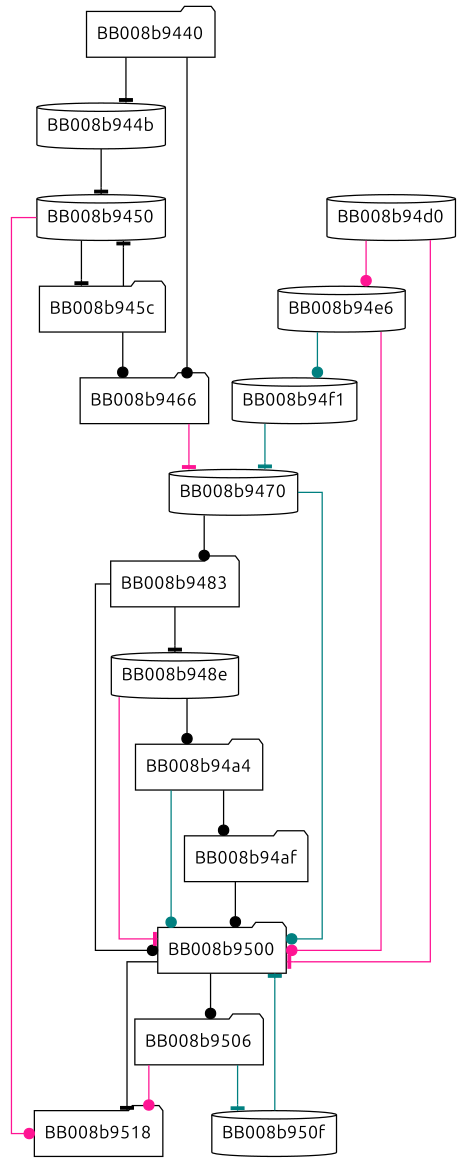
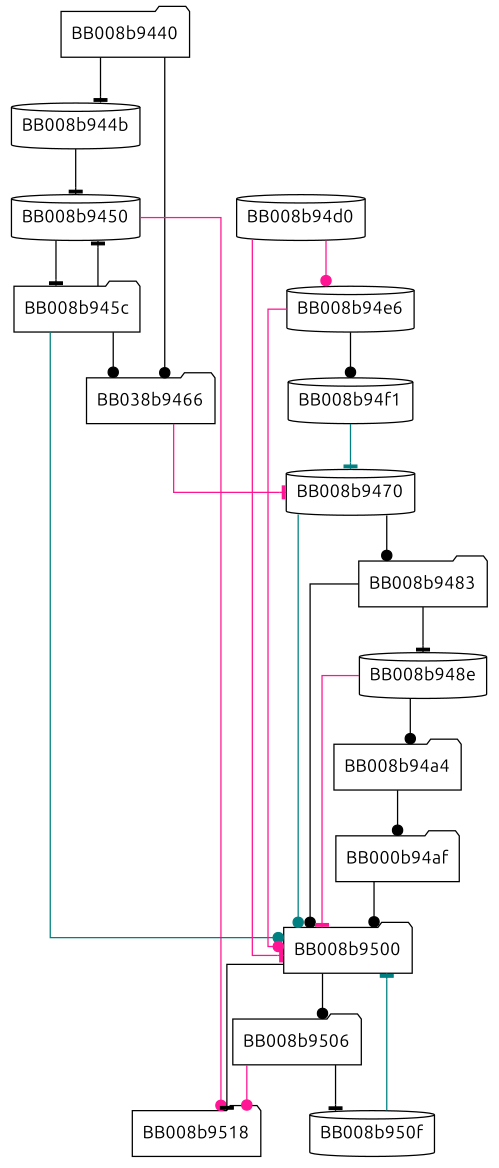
  digraph {
    fontname=Ubuntu
    splines=ortho
    node [fontname=Ubuntu shape=folder]
    edge [arrowhead=dot color=black fontname=Ubuntu]
    BB008b9440
-   BB008b9466
+   BB008b9466 [label=BB038b9466]
    BB008b944b [shape=cylinder]
    BB008b9470 [shape=cylinder]
    BB008b9450 [shape=cylinder]
    BB008b9500
    BB008b9483
    BB008b9518
    BB008b945c
    BB008b9506
    BB008b948e [shape=cylinder]
    BB008b950f [shape=cylinder]
    BB008b94a4
-   BB008b94af
+   BB008b94af [label=BB000b94af]
    BB008b94d0 [shape=cylinder]
    BB008b94e6 [shape=cylinder]
    BB008b94f1 [shape=cylinder]
    BB008b9440 -> BB008b9466
    BB008b9440 -> BB008b944b [arrowhead=tee]
    BB008b9466 -> BB008b9470 [arrowhead=tee color=deeppink]
    BB008b944b -> BB008b9450 [arrowhead=tee]
    BB008b9470 -> BB008b9500 [color=teal]
    BB008b9470 -> BB008b9483
    BB008b9450 -> BB008b9518 [color=deeppink]
    BB008b9450 -> BB008b945c [arrowhead=tee]
    BB008b9500 -> BB008b9518 [arrowhead=tee]
    BB008b9500 -> BB008b9506
    BB008b9483 -> BB008b9500
    BB008b9483 -> BB008b948e [arrowhead=tee]
    BB008b945c -> BB008b9466
    BB008b945c -> BB008b9450 [arrowhead=tee]
    BB008b9506 -> BB008b9518 [color=deeppink]
-   BB008b9506 -> BB008b950f [arrowhead=tee color=teal]
+   BB008b9506 -> BB008b950f [arrowhead=tee]
    BB008b948e -> BB008b9500 [arrowhead=tee color=deeppink]
    BB008b948e -> BB008b94a4
    BB008b950f -> BB008b9500 [arrowhead=tee color=teal]
-   BB008b94a4 -> BB008b9500 [color=teal]
+   BB008b945c -> BB008b9500 [color=teal]
    BB008b94a4 -> BB008b94af
    BB008b94af -> BB008b9500
    BB008b94d0 -> BB008b9500 [arrowhead=tee color=deeppink]
    BB008b94d0 -> BB008b94e6 [color=deeppink]
    BB008b94e6 -> BB008b9500 [color=deeppink]
-   BB008b94e6 -> BB008b94f1 [color=teal]
+   BB008b94e6 -> BB008b94f1
    BB008b94f1 -> BB008b9470 [arrowhead=tee color=teal]
  }
